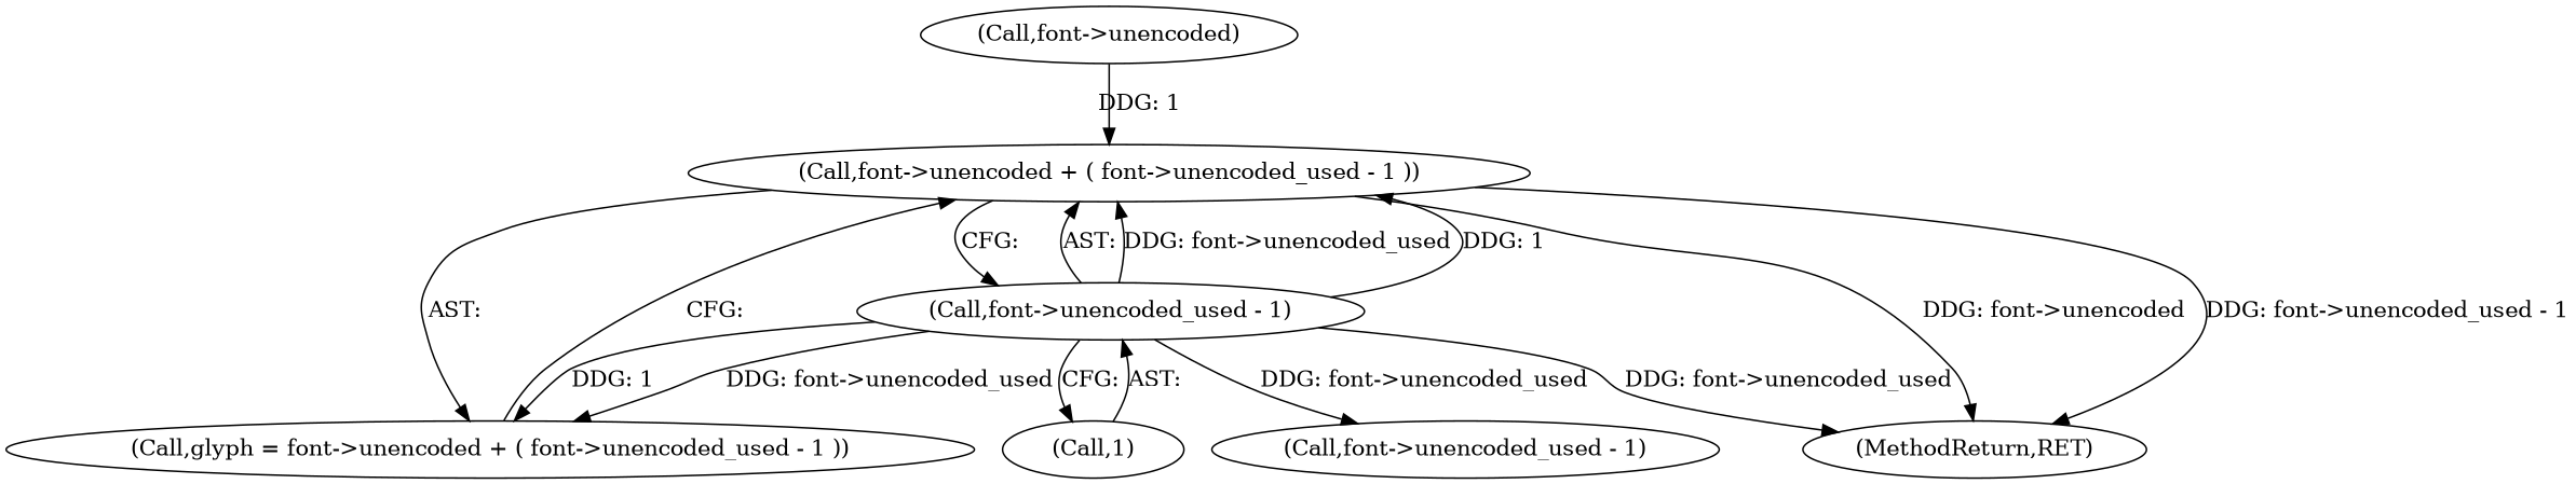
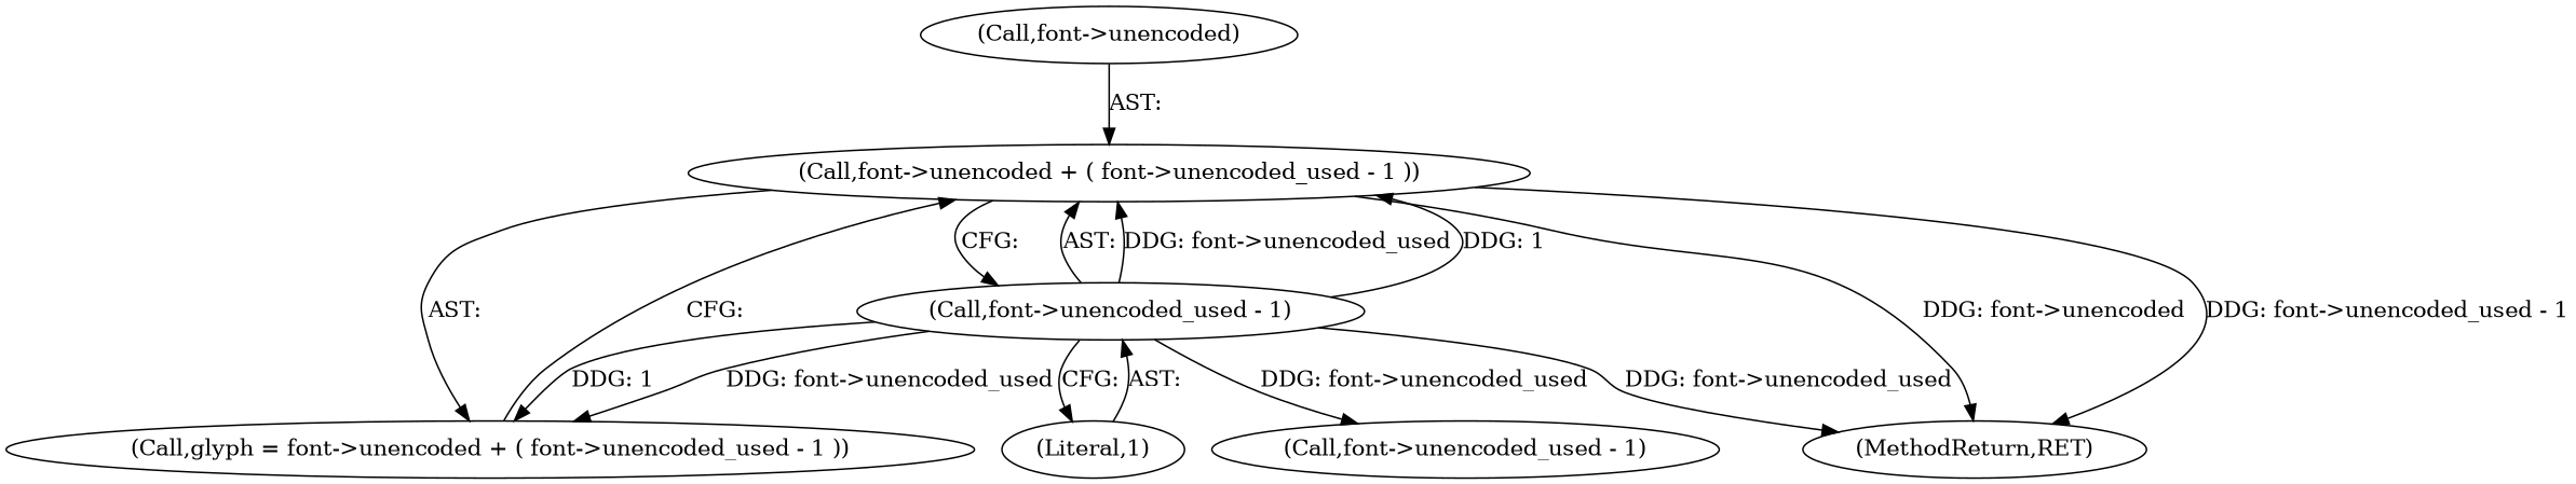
  digraph {
    n1 [label="(Call,font->unencoded + ( font->unencoded_used - 1 ))"]
    n2 [label="(Call,font->unencoded_used - 1)"]
    n3 [label="(Call,glyph = font->unencoded + ( font->unencoded_used - 1 ))"]
    n4 [label="(MethodReturn,RET)"]
-   n5 [label="(Call,1)"]
+   n5 [label="(Literal,1)"]
    n6 [label="(Call,font->unencoded_used - 1)"]
    n7 [label="(Call,font->unencoded)"]
    n1 -> n2 [label="CFG: "]
    n1 -> n3 [label="AST: "]
    n1 -> n4 [label="DDG: font->unencoded"]
    n1 -> n4 [label="DDG: font->unencoded_used - 1"]
    n2 -> n1 [label="AST: "]
    n2 -> n1 [label="DDG: font->unencoded_used"]
    n2 -> n1 [label="DDG: 1"]
    n2 -> n3 [label="DDG: font->unencoded_used"]
    n2 -> n3 [label="DDG: 1"]
    n2 -> n4 [label="DDG: font->unencoded_used"]
    n2 -> n5 [label="CFG: "]
    n2 -> n6 [label="DDG: font->unencoded_used"]
    n3 -> n1 [label="CFG: "]
    n5 -> n2 [label="AST: "]
-   n7 -> n1 [label="DDG: 1"]
+   n7 -> n1 [label="AST: "]
  }
